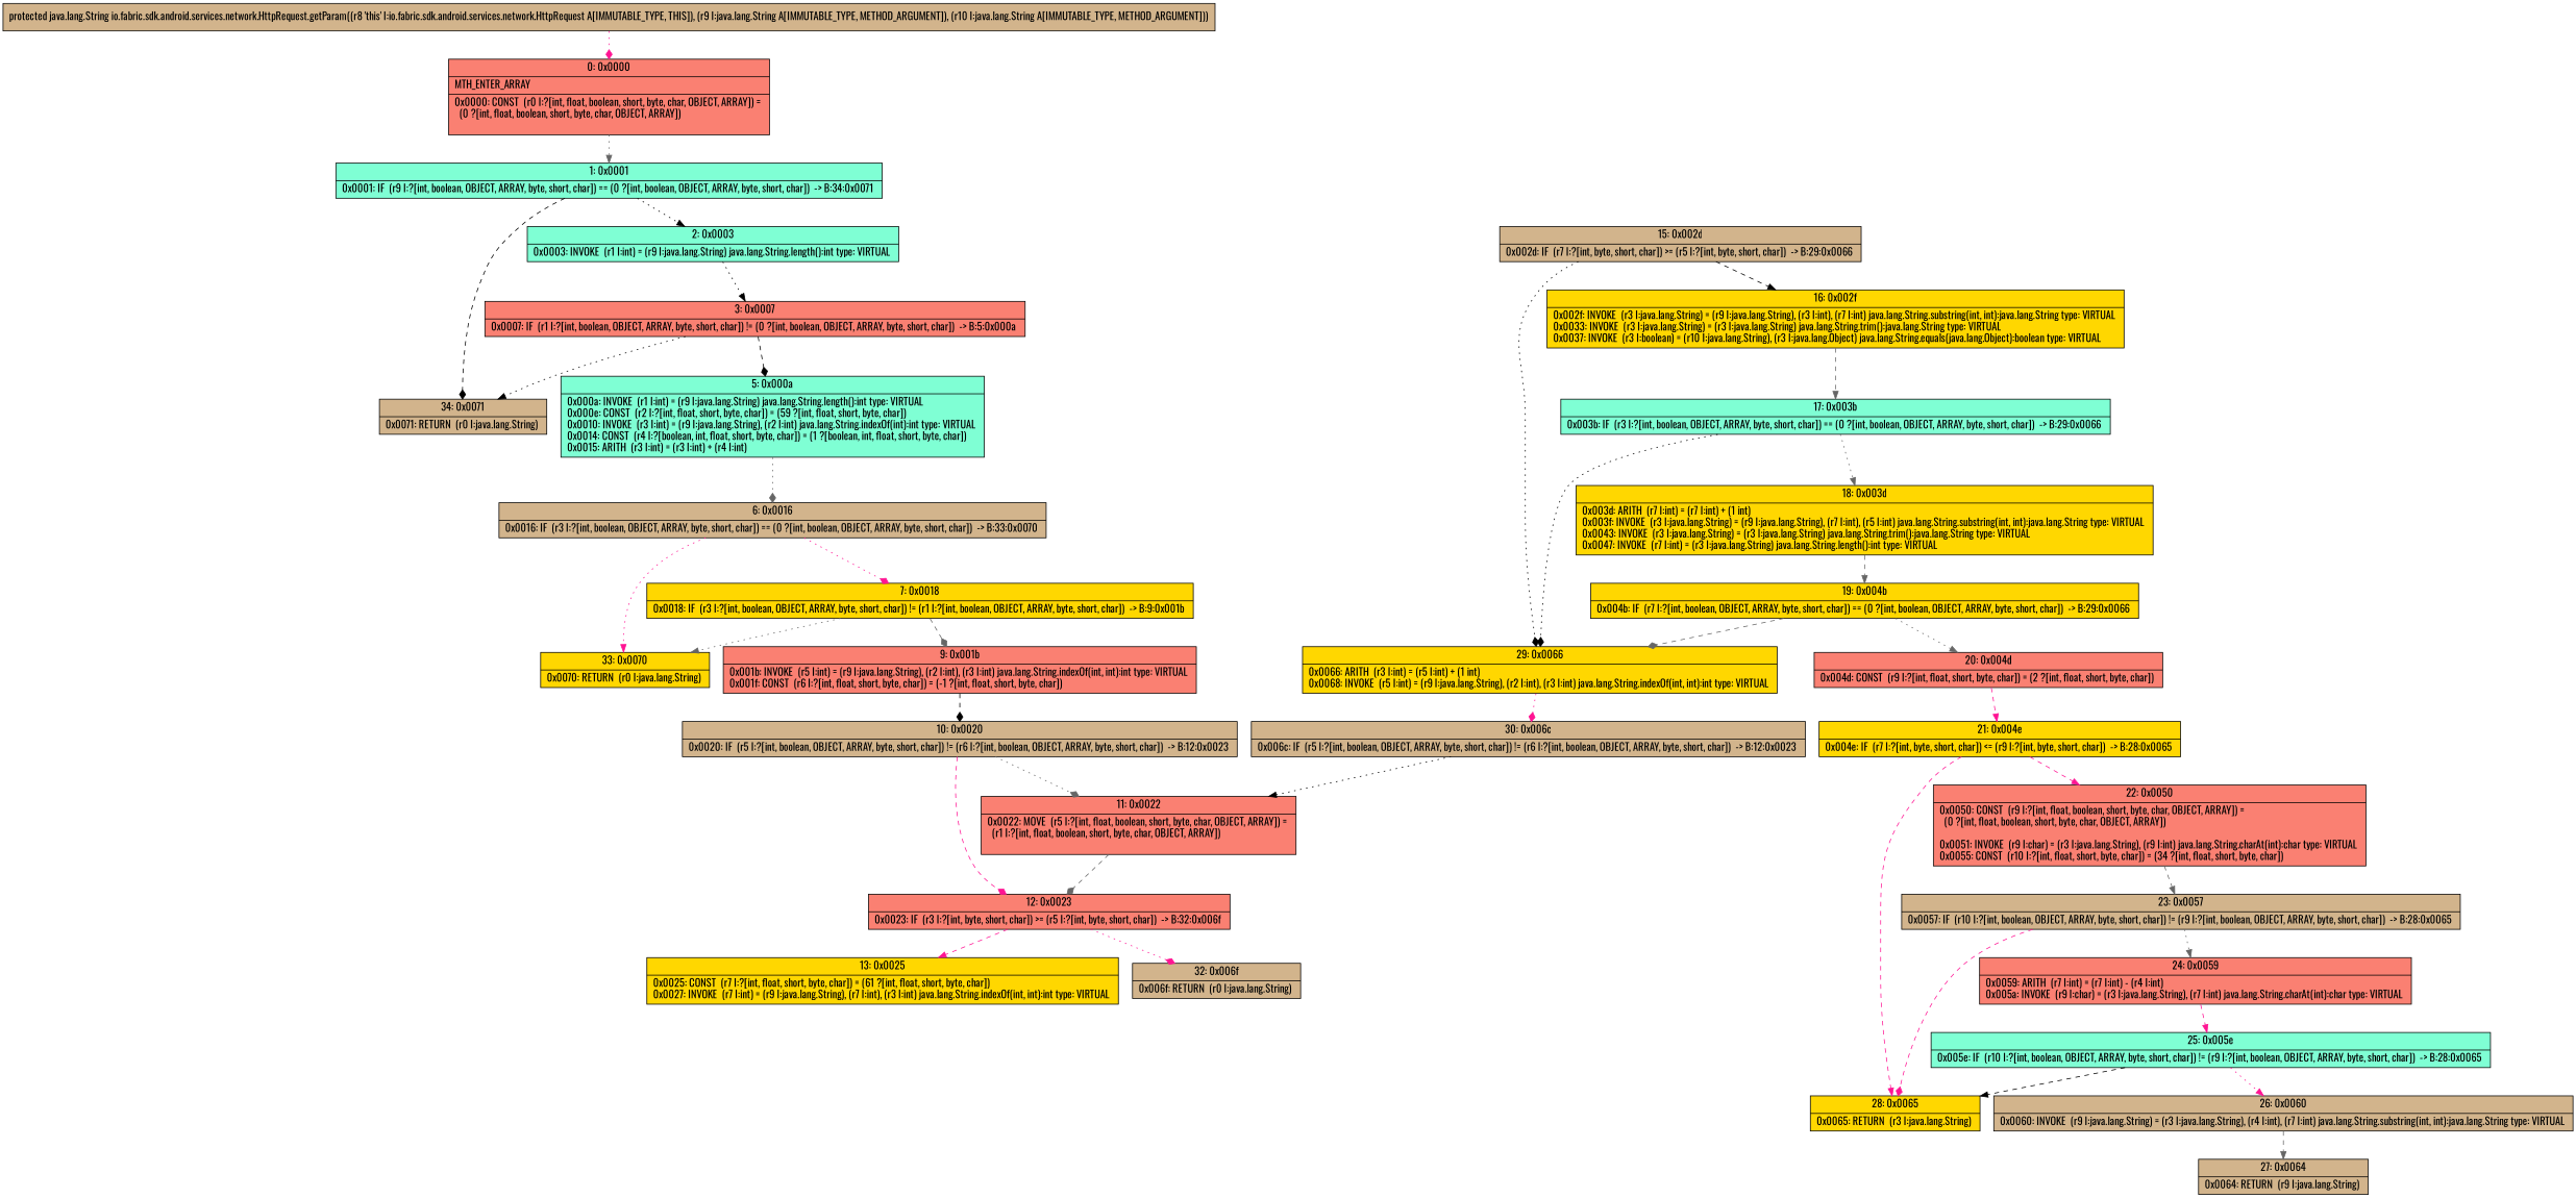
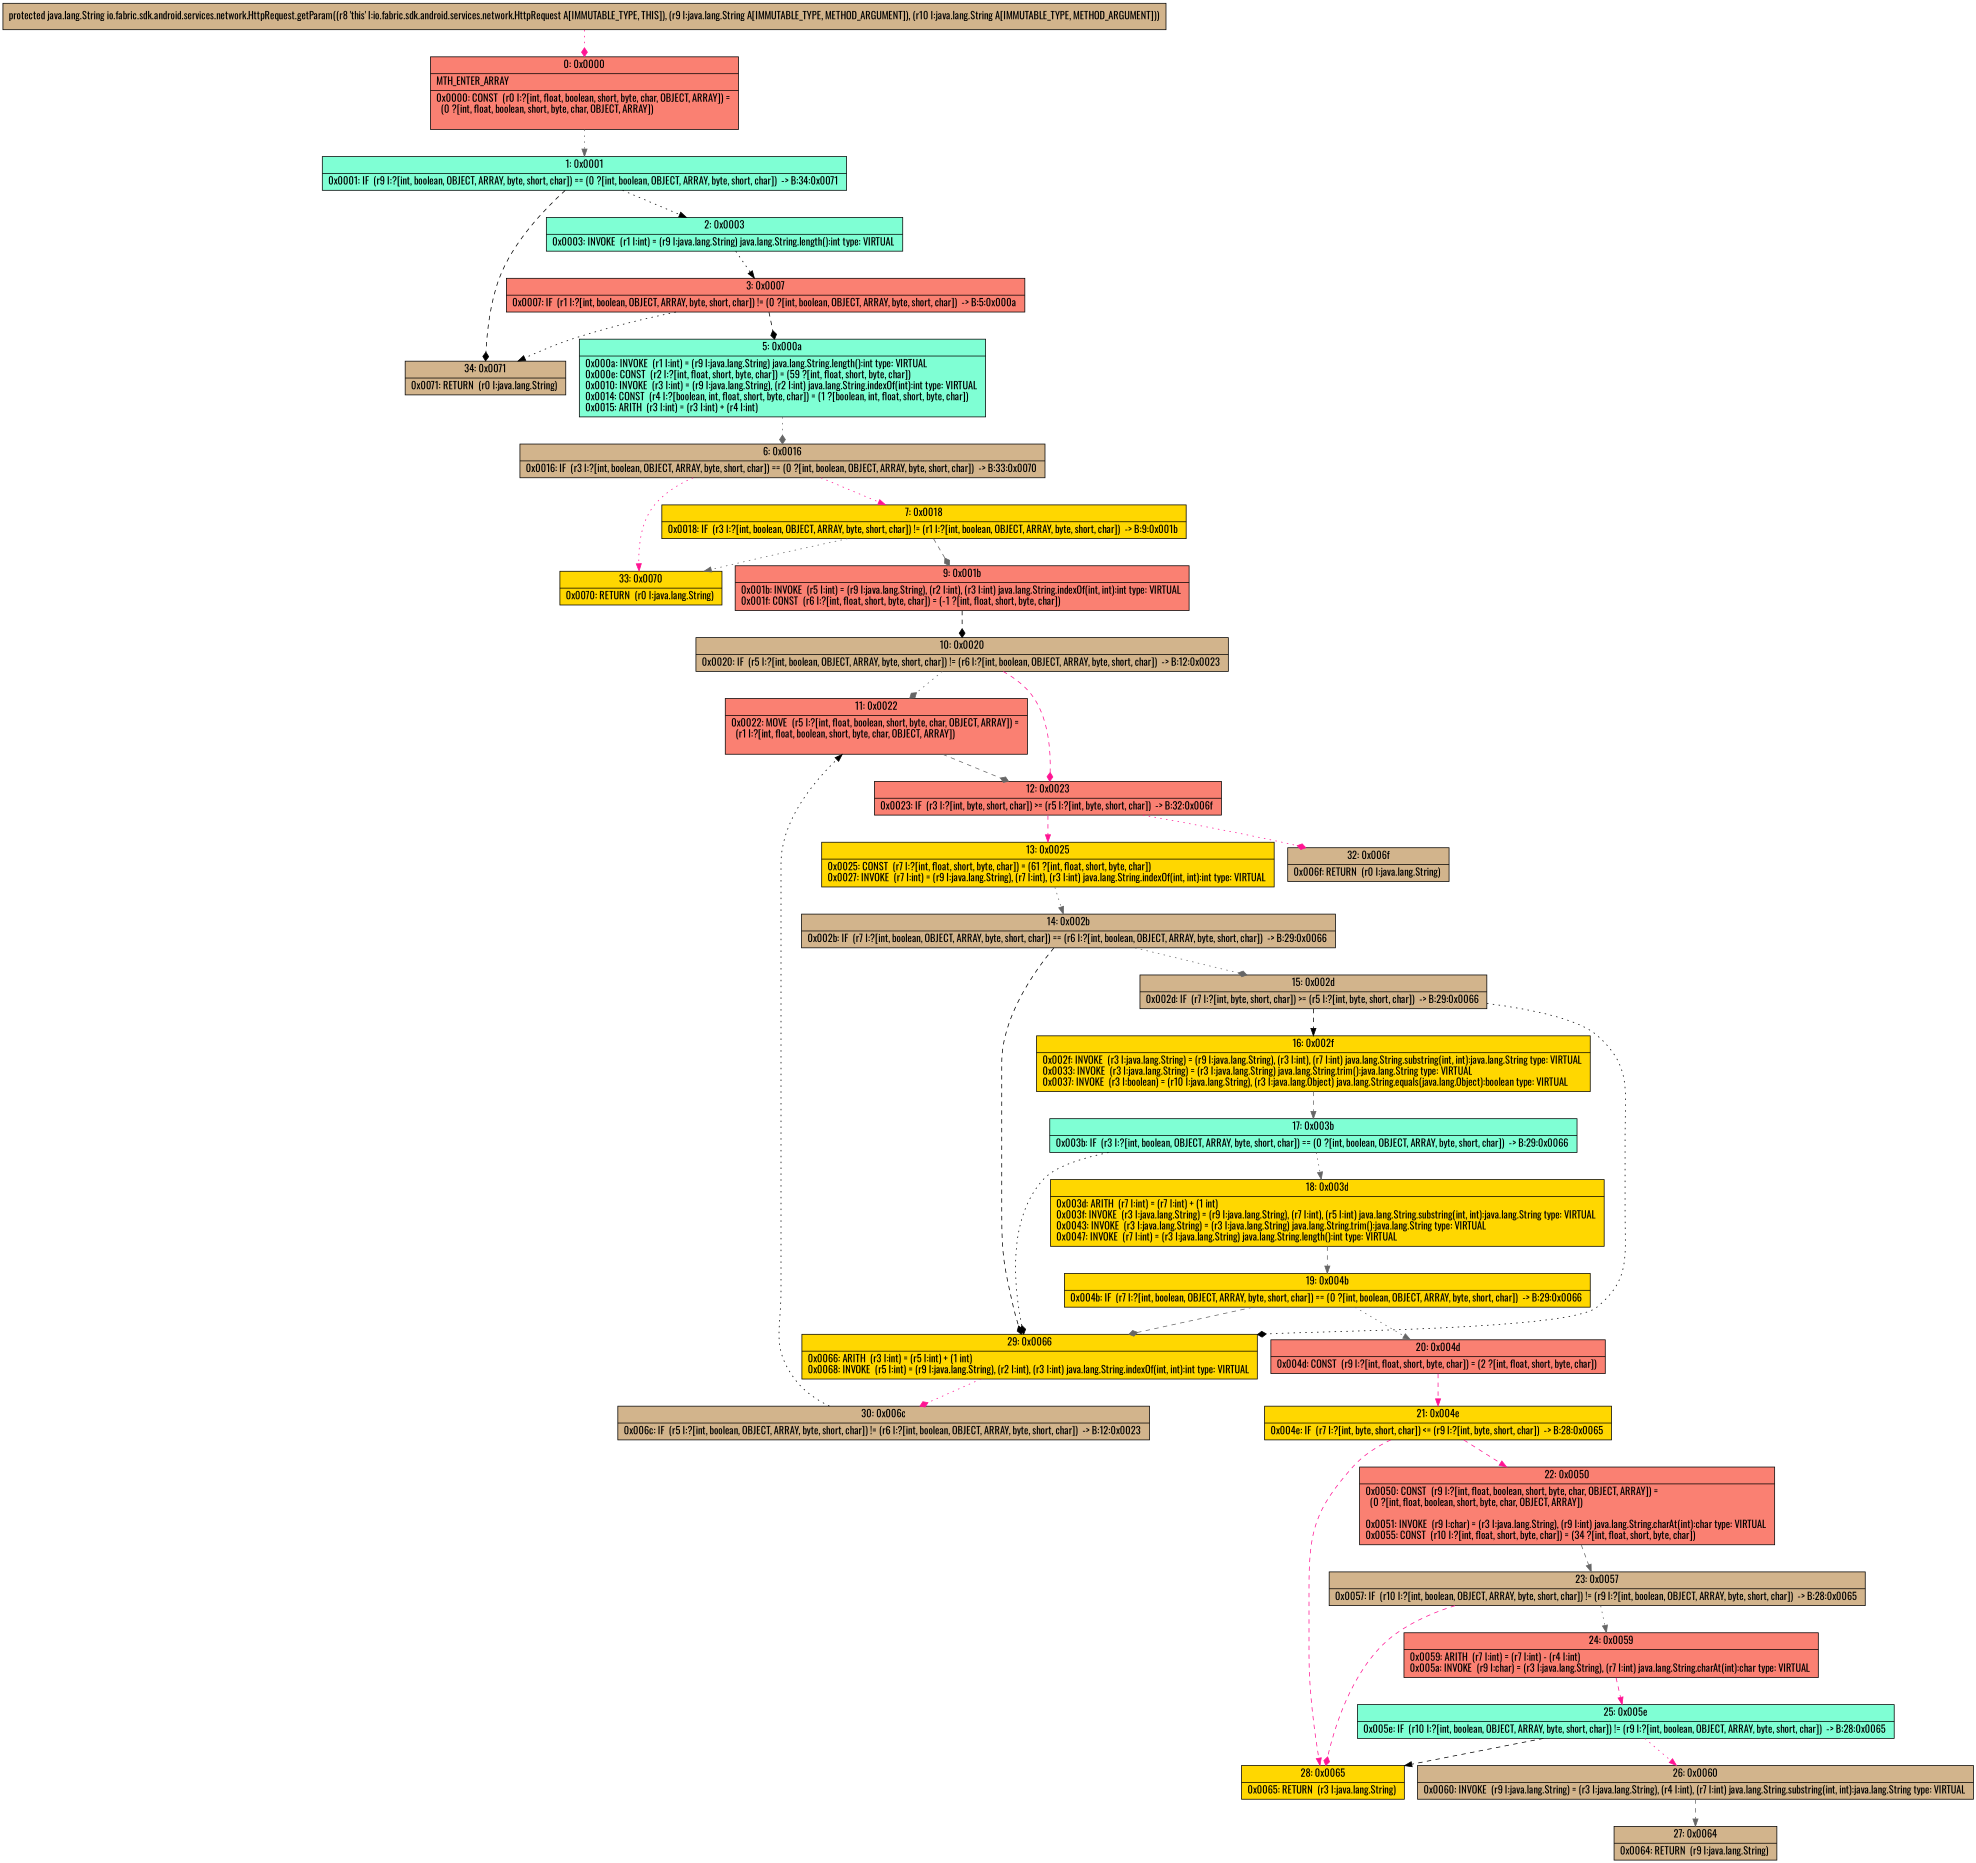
  digraph {
    fontname=Oswald
    node [fillcolor=tan fontname=Oswald shape=record style=filled]
    edge [arrowhead=normal color=gray40 fontname=Oswald style=dotted]
    n1 [fillcolor=salmon label="{0\:\ 0x0000|MTH_ENTER_ARRAY\l|0x0000: CONST  (r0 I:?[int, float, boolean, short, byte, char, OBJECT, ARRAY]) = \l  (0 ?[int, float, boolean, short, byte, char, OBJECT, ARRAY])\l \l}"]
    n2 [fillcolor=aquamarine label="{1\:\ 0x0001|0x0001: IF  (r9 I:?[int, boolean, OBJECT, ARRAY, byte, short, char]) == (0 ?[int, boolean, OBJECT, ARRAY, byte, short, char])  \-\> B:34:0x0071 \l}"]
    n3 [fillcolor=aquamarine label="{2\:\ 0x0003|0x0003: INVOKE  (r1 I:int) = (r9 I:java.lang.String) java.lang.String.length():int type: VIRTUAL \l}"]
    n4 [label="{34\:\ 0x0071|0x0071: RETURN  (r0 I:java.lang.String) \l}"]
    n5 [fillcolor=salmon label="{3\:\ 0x0007|0x0007: IF  (r1 I:?[int, boolean, OBJECT, ARRAY, byte, short, char]) != (0 ?[int, boolean, OBJECT, ARRAY, byte, short, char])  \-\> B:5:0x000a \l}"]
    n6 [fillcolor=aquamarine label="{5\:\ 0x000a|0x000a: INVOKE  (r1 I:int) = (r9 I:java.lang.String) java.lang.String.length():int type: VIRTUAL \l0x000e: CONST  (r2 I:?[int, float, short, byte, char]) = (59 ?[int, float, short, byte, char]) \l0x0010: INVOKE  (r3 I:int) = (r9 I:java.lang.String), (r2 I:int) java.lang.String.indexOf(int):int type: VIRTUAL \l0x0014: CONST  (r4 I:?[boolean, int, float, short, byte, char]) = (1 ?[boolean, int, float, short, byte, char]) \l0x0015: ARITH  (r3 I:int) = (r3 I:int) + (r4 I:int) \l}"]
    n7 [label="{6\:\ 0x0016|0x0016: IF  (r3 I:?[int, boolean, OBJECT, ARRAY, byte, short, char]) == (0 ?[int, boolean, OBJECT, ARRAY, byte, short, char])  \-\> B:33:0x0070 \l}"]
    n8 [fillcolor=gold label="{7\:\ 0x0018|0x0018: IF  (r3 I:?[int, boolean, OBJECT, ARRAY, byte, short, char]) != (r1 I:?[int, boolean, OBJECT, ARRAY, byte, short, char])  \-\> B:9:0x001b \l}"]
    n9 [fillcolor=gold label="{33\:\ 0x0070|0x0070: RETURN  (r0 I:java.lang.String) \l}"]
    n10 [fillcolor=salmon label="{9\:\ 0x001b|0x001b: INVOKE  (r5 I:int) = (r9 I:java.lang.String), (r2 I:int), (r3 I:int) java.lang.String.indexOf(int, int):int type: VIRTUAL \l0x001f: CONST  (r6 I:?[int, float, short, byte, char]) = (\-1 ?[int, float, short, byte, char]) \l}"]
    n11 [label="{10\:\ 0x0020|0x0020: IF  (r5 I:?[int, boolean, OBJECT, ARRAY, byte, short, char]) != (r6 I:?[int, boolean, OBJECT, ARRAY, byte, short, char])  \-\> B:12:0x0023 \l}"]
    n12 [fillcolor=salmon label="{11\:\ 0x0022|0x0022: MOVE  (r5 I:?[int, float, boolean, short, byte, char, OBJECT, ARRAY]) = \l  (r1 I:?[int, float, boolean, short, byte, char, OBJECT, ARRAY])\l \l}"]
    n13 [fillcolor=salmon label="{12\:\ 0x0023|0x0023: IF  (r3 I:?[int, byte, short, char]) \>= (r5 I:?[int, byte, short, char])  \-\> B:32:0x006f \l}"]
    n14 [fillcolor=gold label="{13\:\ 0x0025|0x0025: CONST  (r7 I:?[int, float, short, byte, char]) = (61 ?[int, float, short, byte, char]) \l0x0027: INVOKE  (r7 I:int) = (r9 I:java.lang.String), (r7 I:int), (r3 I:int) java.lang.String.indexOf(int, int):int type: VIRTUAL \l}"]
    n15 [label="{32\:\ 0x006f|0x006f: RETURN  (r0 I:java.lang.String) \l}"]
+   n16 [label="{14\:\ 0x002b|0x002b: IF  (r7 I:?[int, boolean, OBJECT, ARRAY, byte, short, char]) == (r6 I:?[int, boolean, OBJECT, ARRAY, byte, short, char])  \-\> B:29:0x0066 \l}"]
    n17 [label="{15\:\ 0x002d|0x002d: IF  (r7 I:?[int, byte, short, char]) \>= (r5 I:?[int, byte, short, char])  \-\> B:29:0x0066 \l}"]
    n18 [fillcolor=gold label="{29\:\ 0x0066|0x0066: ARITH  (r3 I:int) = (r5 I:int) + (1 int) \l0x0068: INVOKE  (r5 I:int) = (r9 I:java.lang.String), (r2 I:int), (r3 I:int) java.lang.String.indexOf(int, int):int type: VIRTUAL \l}"]
    n19 [fillcolor=gold label="{16\:\ 0x002f|0x002f: INVOKE  (r3 I:java.lang.String) = (r9 I:java.lang.String), (r3 I:int), (r7 I:int) java.lang.String.substring(int, int):java.lang.String type: VIRTUAL \l0x0033: INVOKE  (r3 I:java.lang.String) = (r3 I:java.lang.String) java.lang.String.trim():java.lang.String type: VIRTUAL \l0x0037: INVOKE  (r3 I:boolean) = (r10 I:java.lang.String), (r3 I:java.lang.Object) java.lang.String.equals(java.lang.Object):boolean type: VIRTUAL \l}"]
    n20 [label="{30\:\ 0x006c|0x006c: IF  (r5 I:?[int, boolean, OBJECT, ARRAY, byte, short, char]) != (r6 I:?[int, boolean, OBJECT, ARRAY, byte, short, char])  \-\> B:12:0x0023 \l}"]
    n21 [fillcolor=aquamarine label="{17\:\ 0x003b|0x003b: IF  (r3 I:?[int, boolean, OBJECT, ARRAY, byte, short, char]) == (0 ?[int, boolean, OBJECT, ARRAY, byte, short, char])  \-\> B:29:0x0066 \l}"]
    n22 [fillcolor=gold label="{18\:\ 0x003d|0x003d: ARITH  (r7 I:int) = (r7 I:int) + (1 int) \l0x003f: INVOKE  (r3 I:java.lang.String) = (r9 I:java.lang.String), (r7 I:int), (r5 I:int) java.lang.String.substring(int, int):java.lang.String type: VIRTUAL \l0x0043: INVOKE  (r3 I:java.lang.String) = (r3 I:java.lang.String) java.lang.String.trim():java.lang.String type: VIRTUAL \l0x0047: INVOKE  (r7 I:int) = (r3 I:java.lang.String) java.lang.String.length():int type: VIRTUAL \l}"]
    n23 [fillcolor=gold label="{19\:\ 0x004b|0x004b: IF  (r7 I:?[int, boolean, OBJECT, ARRAY, byte, short, char]) == (0 ?[int, boolean, OBJECT, ARRAY, byte, short, char])  \-\> B:29:0x0066 \l}"]
    n24 [fillcolor=salmon label="{20\:\ 0x004d|0x004d: CONST  (r9 I:?[int, float, short, byte, char]) = (2 ?[int, float, short, byte, char]) \l}"]
    n25 [fillcolor=gold label="{21\:\ 0x004e|0x004e: IF  (r7 I:?[int, byte, short, char]) \<= (r9 I:?[int, byte, short, char])  \-\> B:28:0x0065 \l}"]
    n26 [fillcolor=salmon label="{22\:\ 0x0050|0x0050: CONST  (r9 I:?[int, float, boolean, short, byte, char, OBJECT, ARRAY]) = \l  (0 ?[int, float, boolean, short, byte, char, OBJECT, ARRAY])\l \l0x0051: INVOKE  (r9 I:char) = (r3 I:java.lang.String), (r9 I:int) java.lang.String.charAt(int):char type: VIRTUAL \l0x0055: CONST  (r10 I:?[int, float, short, byte, char]) = (34 ?[int, float, short, byte, char]) \l}"]
    n27 [fillcolor=gold label="{28\:\ 0x0065|0x0065: RETURN  (r3 I:java.lang.String) \l}"]
    n28 [label="{23\:\ 0x0057|0x0057: IF  (r10 I:?[int, boolean, OBJECT, ARRAY, byte, short, char]) != (r9 I:?[int, boolean, OBJECT, ARRAY, byte, short, char])  \-\> B:28:0x0065 \l}"]
    n29 [fillcolor=salmon label="{24\:\ 0x0059|0x0059: ARITH  (r7 I:int) = (r7 I:int) \- (r4 I:int) \l0x005a: INVOKE  (r9 I:char) = (r3 I:java.lang.String), (r7 I:int) java.lang.String.charAt(int):char type: VIRTUAL \l}"]
    n30 [fillcolor=aquamarine label="{25\:\ 0x005e|0x005e: IF  (r10 I:?[int, boolean, OBJECT, ARRAY, byte, short, char]) != (r9 I:?[int, boolean, OBJECT, ARRAY, byte, short, char])  \-\> B:28:0x0065 \l}"]
    n31 [label="{26\:\ 0x0060|0x0060: INVOKE  (r9 I:java.lang.String) = (r3 I:java.lang.String), (r4 I:int), (r7 I:int) java.lang.String.substring(int, int):java.lang.String type: VIRTUAL \l}"]
    n32 [label="{27\:\ 0x0064|0x0064: RETURN  (r9 I:java.lang.String) \l}"]
    n33 [label="{protected java.lang.String io.fabric.sdk.android.services.network.HttpRequest.getParam((r8 'this' I:io.fabric.sdk.android.services.network.HttpRequest A[IMMUTABLE_TYPE, THIS]), (r9 I:java.lang.String A[IMMUTABLE_TYPE, METHOD_ARGUMENT]), (r10 I:java.lang.String A[IMMUTABLE_TYPE, METHOD_ARGUMENT])) }"]
    n1 -> n2
    n2 -> n3 [color=black]
    n2 -> n4 [arrowhead=diamond color=black style=dashed]
    n3 -> n5 [color=black]
    n5 -> n4 [color=black]
    n5 -> n6 [arrowhead=diamond color=black style=dashed]
    n6 -> n7 [arrowhead=diamond]
-   n7 -> n8 [arrowhead=diamond color=deeppink]
+   n7 -> n8 [color=deeppink]
    n7 -> n9 [color=deeppink]
    n8 -> n9
    n8 -> n10 [arrowhead=diamond style=dashed]
    n10 -> n11 [arrowhead=diamond color=black style=dashed]
    n11 -> n12 [arrowhead=diamond]
    n11 -> n13 [arrowhead=diamond color=deeppink style=dashed]
    n12 -> n13 [arrowhead=diamond style=dashed]
    n13 -> n14 [color=deeppink style=dashed]
    n13 -> n15 [arrowhead=diamond color=deeppink]
+   n14 -> n16
+   n16 -> n17 [arrowhead=diamond]
+   n16 -> n18 [arrowhead=diamond color=black style=dashed]
    n17 -> n18 [arrowhead=diamond color=black]
    n17 -> n19 [color=black style=dashed]
    n18 -> n20 [arrowhead=diamond color=deeppink]
    n19 -> n21 [style=dashed]
    n20 -> n12 [color=black]
    n21 -> n18 [arrowhead=diamond color=black]
    n21 -> n22
    n22 -> n23 [style=dashed]
    n23 -> n18 [arrowhead=diamond style=dashed]
    n23 -> n24
    n24 -> n25 [color=deeppink style=dashed]
    n25 -> n26 [color=deeppink style=dashed]
    n25 -> n27 [color=deeppink style=dashed]
    n26 -> n28 [style=dashed]
    n28 -> n27 [arrowhead=diamond color=deeppink style=dashed]
    n28 -> n29
    n29 -> n30 [color=deeppink style=dashed]
    n30 -> n27 [color=black style=dashed]
    n30 -> n31 [color=deeppink]
    n31 -> n32 [style=dashed]
    n33 -> n1 [arrowhead=diamond color=deeppink]
  }
